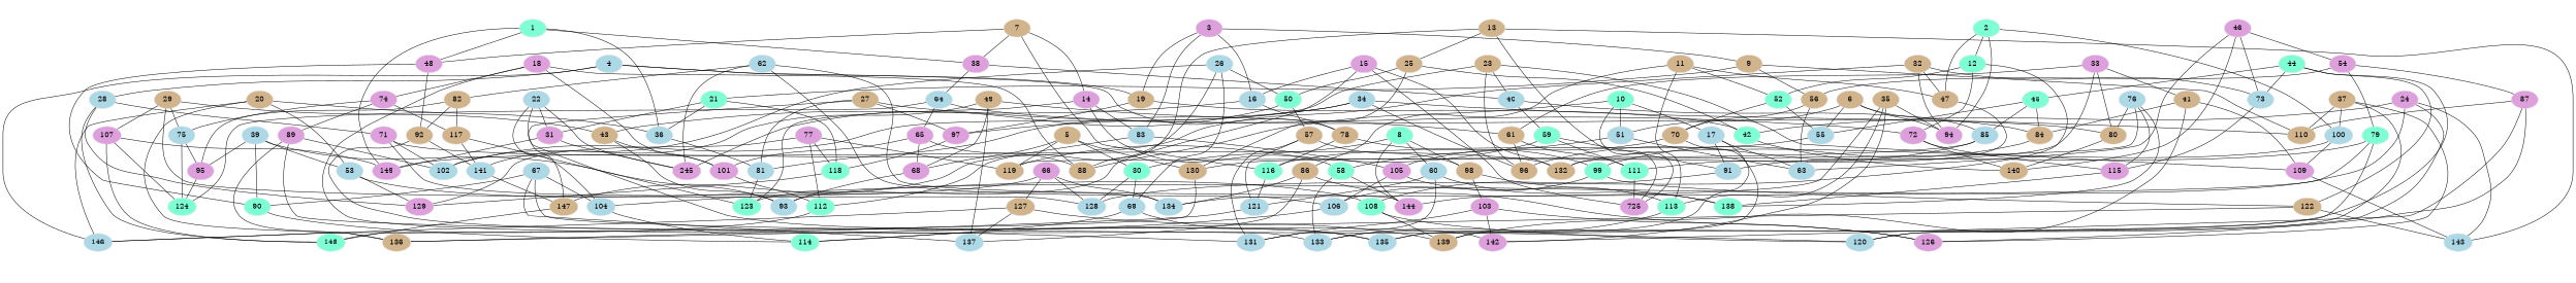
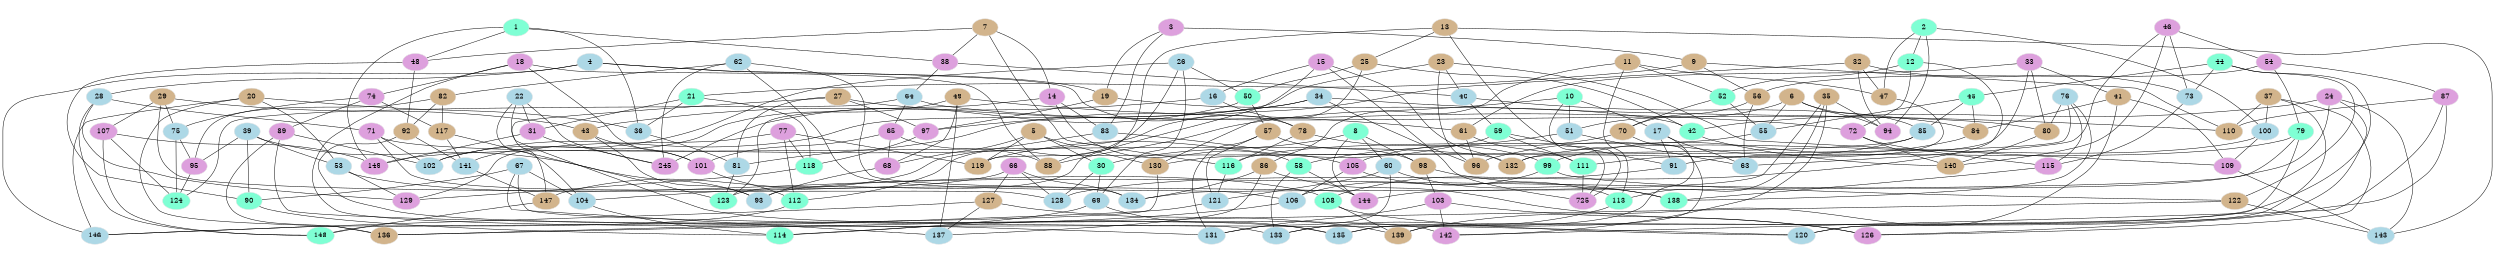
  graph {
    node [color=gray90 fillcolor=tan style=filled]
    1 [fillcolor=aquamarine]
    36 [fillcolor=lightblue]
    38 [fillcolor=plum]
    48 [fillcolor=plum]
    149 [fillcolor=plum]
    81 [fillcolor=lightblue]
    40 [fillcolor=lightblue]
    64 [fillcolor=lightblue]
    90 [fillcolor=aquamarine]
    92
    2 [fillcolor=aquamarine]
    12 [fillcolor=aquamarine]
    47
    94 [fillcolor=plum]
    100 [fillcolor=lightblue]
    52 [fillcolor=aquamarine]
    72 [fillcolor=plum]
    128 [fillcolor=lightblue]
    132
    109 [fillcolor=plum]
    3 [fillcolor=plum]
    9
    16 [fillcolor=lightblue]
    19
    83 [fillcolor=lightblue]
    21 [fillcolor=aquamarine]
    56
    110
    78
    43
    42 [fillcolor=aquamarine]
    97 [fillcolor=plum]
    147
    105 [fillcolor=plum]
    4 [fillcolor=lightblue]
    28 [fillcolor=lightblue]
    146 [fillcolor=lightblue]
    71 [fillcolor=plum]
    129 [fillcolor=plum]
    148 [fillcolor=aquamarine]
    116 [fillcolor=aquamarine]
    99 [fillcolor=aquamarine]
    30 [fillcolor=aquamarine]
    5
    68 [fillcolor=plum]
    119
    130
    69 [fillcolor=lightblue]
    93 [fillcolor=lightblue]
    6
    51 [fillcolor=lightblue]
    55 [fillcolor=lightblue]
    85 [fillcolor=lightblue]
    58 [fillcolor=aquamarine]
    63 [fillcolor=lightblue]
    96
    7
    14 [fillcolor=plum]
    123 [fillcolor=aquamarine]
    121 [fillcolor=lightblue]
    8 [fillcolor=aquamarine]
    60 [fillcolor=lightblue]
    98
    144 [fillcolor=plum]
    131 [fillcolor=lightblue]
    138 [fillcolor=aquamarine]
    103 [fillcolor=plum]
    31 [fillcolor=plum]
    118 [fillcolor=aquamarine]
    70
    10 [fillcolor=aquamarine]
    17 [fillcolor=lightblue]
    88
    n74 [fillcolor=plum label=725]
    91 [fillcolor=lightblue]
    133 [fillcolor=lightblue]
    11
    86
    113 [fillcolor=aquamarine]
    126 [fillcolor=plum]
    137 [fillcolor=lightblue]
    134 [fillcolor=lightblue]
    140
    115 [fillcolor=plum]
    13
    25
    143 [fillcolor=lightblue]
    50 [fillcolor=aquamarine]
    15 [fillcolor=plum]
    101 [fillcolor=plum]
    108 [fillcolor=aquamarine]
    18 [fillcolor=plum]
    74 [fillcolor=plum]
    75 [fillcolor=lightblue]
    89 [fillcolor=plum]
    117
    112 [fillcolor=aquamarine]
    20
    53 [fillcolor=lightblue]
    136
    n101 [fillcolor=plum label=245]
    22 [fillcolor=lightblue]
    104 [fillcolor=lightblue]
    135 [fillcolor=lightblue]
    114 [fillcolor=aquamarine]
    23
    102 [fillcolor=lightblue]
    59 [fillcolor=aquamarine]
    84
    24 [fillcolor=plum]
    120 [fillcolor=lightblue]
    57
    26 [fillcolor=lightblue]
    27
    29
    107 [fillcolor=plum]
    95 [fillcolor=plum]
    124 [fillcolor=aquamarine]
    32
    73 [fillcolor=lightblue]
    33 [fillcolor=plum]
    41
    61
    80
    111 [fillcolor=aquamarine]
    139
    34 [fillcolor=lightblue]
    35
    142 [fillcolor=plum]
    37
    65 [fillcolor=plum]
    39 [fillcolor=lightblue]
    44 [fillcolor=aquamarine]
    45 [fillcolor=aquamarine]
    122
    46 [fillcolor=plum]
    54 [fillcolor=plum]
    79 [fillcolor=aquamarine]
    87 [fillcolor=plum]
    141 [fillcolor=lightblue]
    49
    62 [fillcolor=lightblue]
    82
    106 [fillcolor=lightblue]
    66 [fillcolor=plum]
    127
    67 [fillcolor=lightblue]
    76 [fillcolor=lightblue]
    77 [fillcolor=plum]
    1 -- 36
    1 -- 38
    1 -- 48
    1 -- 149
    36 -- 81
    38 -- 40
    38 -- 64
    48 -- 90
    48 -- 92
    81 -- 123
    40 -- 59
    40 -- 84
    64 -- 124
    64 -- 80
    64 -- 65
    90 -- 114
    92 -- 142
    92 -- 141
    2 -- 12
    2 -- 47
    2 -- 94
    2 -- 100
    12 -- 52
    12 -- 72
    12 -- 128
    47 -- 132
    100 -- 132
    100 -- 109
    52 -- 55
    52 -- 70
    72 -- 140
    72 -- 115
    109 -- 143
    3 -- 9
-   3 -- 16
    3 -- 19
    3 -- 83
    9 -- 21
    9 -- 56
    9 -- 110
    16 -- 78
    16 -- 43
    19 -- 42
    19 -- 97
    83 -- 147
    83 -- 105
    21 -- 36
    21 -- 31
    21 -- 118
    56 -- 63
    56 -- 70
    78 -- 116
    78 -- 99
    43 -- 93
    43 -- 101
    42 -- 140
    97 -- 118
    147 -- 148
    105 -- 113
    105 -- 106
    4 -- 19
    4 -- 78
    4 -- 28
    4 -- 146
    28 -- 71
    28 -- 129
    28 -- 148
    71 -- 132
    71 -- 134
    71 -- 102
    116 -- 121
    99 -- 122
    99 -- 106
    30 -- 128
    30 -- 69
    5 -- 30
    5 -- 68
    5 -- 119
    5 -- 130
    68 -- 93
    130 -- 148
    69 -- 135
    69 -- 114
    6 -- 94
    6 -- 51
    6 -- 55
    6 -- 85
    51 -- 58
    51 -- 63
    55 -- 116
    85 -- 130
    85 -- 96
    58 -- 144
    58 -- 133
    7 -- 38
    7 -- 48
    7 -- 116
    7 -- 14
    14 -- 83
    14 -- 58
    14 -- 123
    121 -- 136
    8 -- 30
    8 -- 60
    8 -- 98
    8 -- 144
    60 -- 121
    60 -- 131
    60 -- 138
    98 -- 138
    98 -- 103
    103 -- 131
    103 -- 126
    103 -- 142
    31 -- 149
    31 -- n101
    118 -- 129
    70 -- 105
    70 -- 135
    10 -- 51
    10 -- 17
    10 -- 88
    10 -- n74
    17 -- 63
    17 -- 91
    17 -- 133
    91 -- 108
    11 -- 47
    11 -- 52
    11 -- 86
    11 -- 113
    86 -- 126
    86 -- 137
    86 -- 134
    113 -- 133
    115 -- 138
    13 -- 88
    13 -- n74
    13 -- 25
    13 -- 143
    25 -- 42
    25 -- 130
    25 -- 50
    50 -- n101
    50 -- 57
    15 -- 132
    15 -- 16
    15 -- 123
    15 -- n74
    101 -- 112
    108 -- 120
    108 -- 139
    18 -- 88
    18 -- 133
    18 -- 101
    18 -- 74
    74 -- 75
    74 -- 89
    74 -- 117
    75 -- 95
    75 -- 124
    89 -- 131
    89 -- 136
    89 -- 102
    117 -- 123
    117 -- 141
    112 -- 146
    20 -- 36
    20 -- 146
    20 -- 53
    20 -- 136
    53 -- 129
    53 -- 108
    22 -- 31
    22 -- n101
    22 -- 104
    22 -- 135
    104 -- 114
    23 -- 40
    23 -- 109
    23 -- 96
    23 -- 102
    59 -- 119
    59 -- 91
    59 -- 111
    84 -- 99
    24 -- 42
    24 -- 93
    24 -- 143
    24 -- 120
    57 -- 121
    57 -- 98
    57 -- 131
    26 -- 69
    26 -- 50
    26 -- 112
    26 -- 102
    27 -- 81
    27 -- 72
    27 -- 97
    27 -- 147
    29 -- 128
    29 -- 43
    29 -- 75
    29 -- 107
    107 -- 149
    107 -- 148
    107 -- 124
    95 -- 124
    32 -- 149
    32 -- 47
    32 -- 94
    32 -- 73
    73 -- 115
    33 -- 41
    33 -- 61
    33 -- 80
    33 -- 111
    41 -- 109
    41 -- 84
    41 -- 139
    61 -- 96
    61 -- 111
    80 -- 140
    111 -- n74
    34 -- 81
    34 -- 110
    34 -- 97
    34 -- 96
    35 -- 94
    35 -- 144
    35 -- 113
    35 -- 142
    37 -- 100
    37 -- 110
    37 -- 126
    37 -- 120
    65 -- 68
    65 -- 88
    65 -- 101
    39 -- 90
    39 -- 93
    39 -- 53
    39 -- 95
    44 -- 135
    44 -- 73
    44 -- 45
    44 -- 122
    45 -- 55
    45 -- 85
    45 -- 84
    122 -- 143
    122 -- 136
    46 -- 63
    46 -- 140
    46 -- 73
    46 -- 54
    54 -- 56
    54 -- 79
    54 -- 87
    79 -- 91
    79 -- 134
    79 -- 139
    87 -- 110
    87 -- 126
    87 -- 142
    141 -- 147
    49 -- 68
    49 -- 137
    49 -- 61
    49 -- 141
    62 -- 144
    62 -- n101
    62 -- 82
    62 -- 106
    82 -- 92
    82 -- 117
    82 -- 95
    106 -- 114
    66 -- 128
    66 -- 134
    66 -- 104
    66 -- 127
    127 -- 146
    127 -- 137
    127 -- 139
    67 -- 90
    67 -- 137
    67 -- 104
    67 -- 120
    76 -- 119
    76 -- 138
    76 -- 115
    76 -- 80
    77 -- 129
    77 -- 119
    77 -- 118
    77 -- 112
  }
